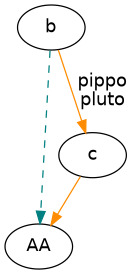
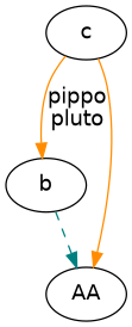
  digraph {
    fontname="DejaVu Sans"
    node [fontname="DejaVu Sans"]
    edge [color=darkorange fontname="DejaVu Sans" style=solid]
    b
    AA
    c
    b -> AA [color=teal style=dashed]
-   b -> c [label="pippo\npluto"]
+   c -> b [label="pippo\npluto"]
    c -> AA
  }
